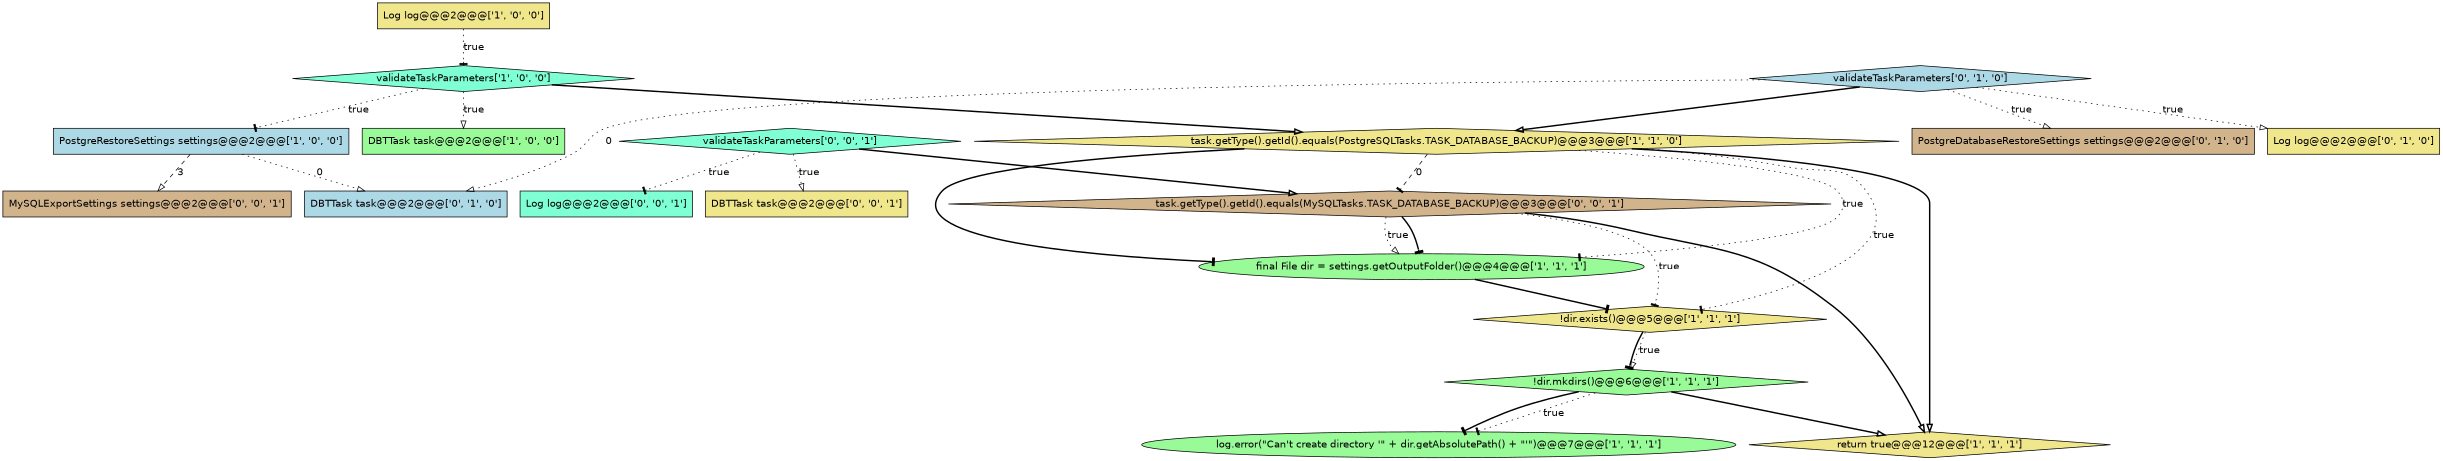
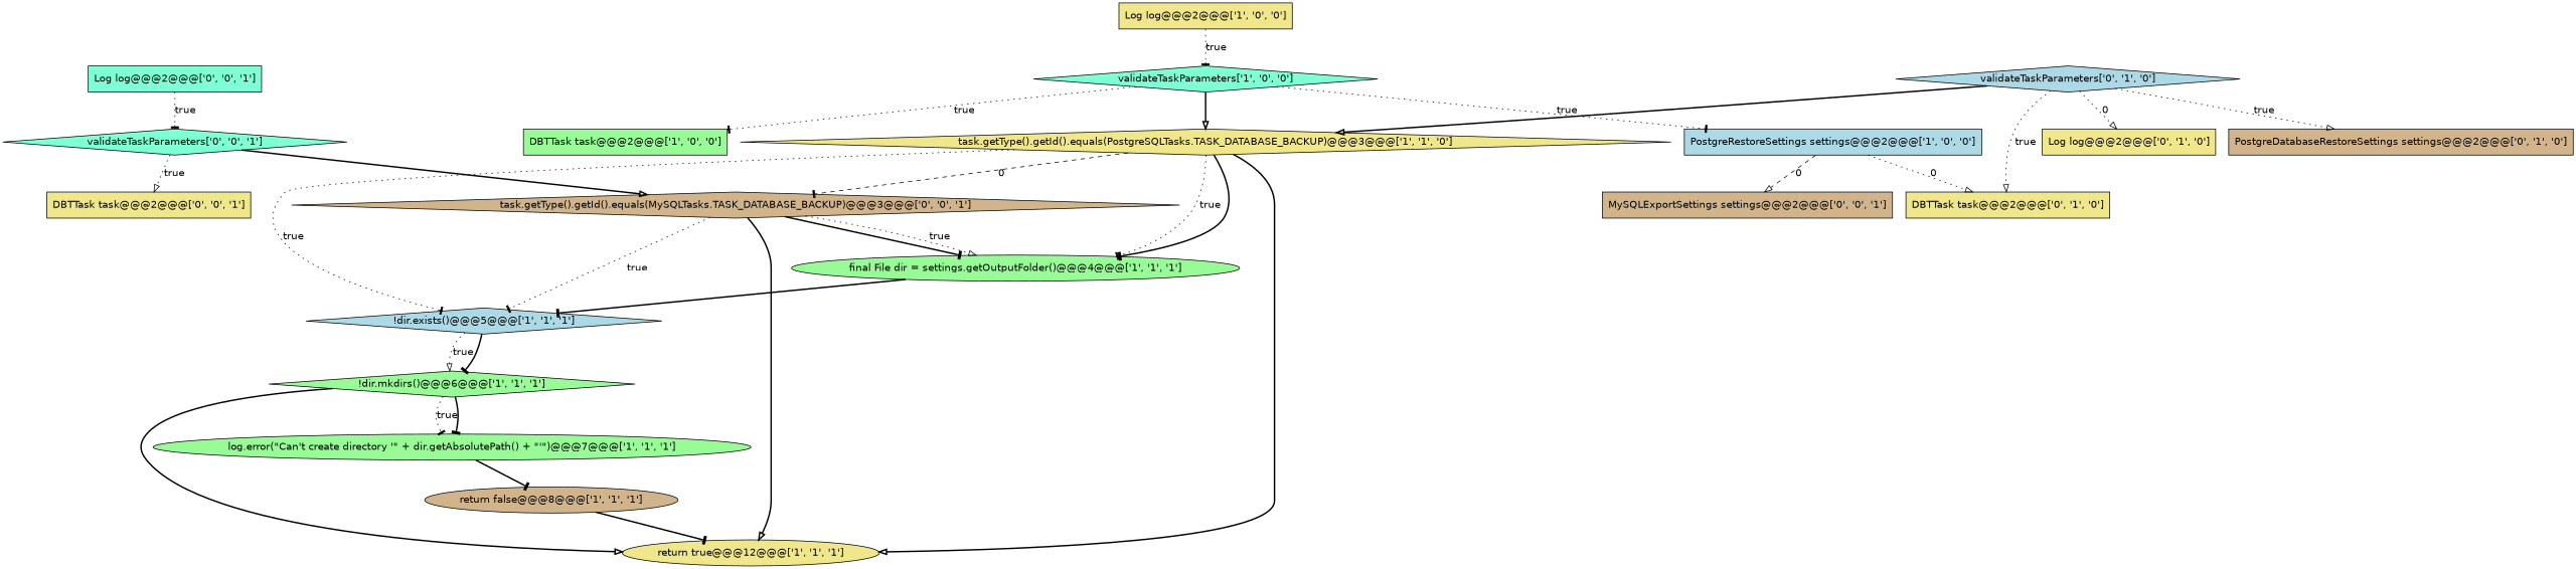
  digraph {
    fontname="DejaVu Sans"
    node [fillcolor=khaki fontname="DejaVu Sans" shape=box style=filled]
    edge [arrowhead=tee fontname="DejaVu Sans" style=dotted]
-   n2 [label="return true@@@12@@@['1', '1', '1']" shape=diamond]
+   n1 [fillcolor=tan label="return false@@@8@@@['1', '1', '1']" shape=ellipse]
+   n2 [label="return true@@@12@@@['1', '1', '1']" shape=ellipse]
    n3 [fillcolor=tan label="MySQLExportSettings settings@@@2@@@['0', '0', '1']"]
-   n4 [label="!dir.exists()@@@5@@@['1', '1', '1']" shape=diamond]
+   n4 [fillcolor=lightblue label="!dir.exists()@@@5@@@['1', '1', '1']" shape=diamond]
    n5 [fillcolor=palegreen label="!dir.mkdirs()@@@6@@@['1', '1', '1']" shape=diamond]
    n6 [fillcolor=palegreen label="log.error(\"Can't create directory '\" + dir.getAbsolutePath() + \"'\")@@@7@@@['1', '1', '1']" shape=ellipse]
    n7 [label="Log log@@@2@@@['1', '0', '0']"]
    n8 [fillcolor=aquamarine label="validateTaskParameters['1', '0', '0']" shape=diamond]
    n9 [fillcolor=lightblue label="PostgreRestoreSettings settings@@@2@@@['1', '0', '0']"]
-   n10 [fillcolor=lightblue label="DBTTask task@@@2@@@['0', '1', '0']"]
+   n10 [label="DBTTask task@@@2@@@['0', '1', '0']"]
    n11 [fillcolor=palegreen label="DBTTask task@@@2@@@['1', '0', '0']"]
    n12 [label="task.getType().getId().equals(PostgreSQLTasks.TASK_DATABASE_BACKUP)@@@3@@@['1', '1', '0']" shape=diamond]
    n13 [fillcolor=palegreen label="final File dir = settings.getOutputFolder()@@@4@@@['1', '1', '1']" shape=ellipse]
    n14 [fillcolor=tan label="task.getType().getId().equals(MySQLTasks.TASK_DATABASE_BACKUP)@@@3@@@['0', '0', '1']" shape=diamond]
    n15 [label="DBTTask task@@@2@@@['0', '0', '1']"]
    n16 [label="Log log@@@2@@@['0', '1', '0']"]
    n17 [fillcolor=aquamarine label="validateTaskParameters['0', '0', '1']" shape=diamond]
    n18 [fillcolor=aquamarine label="Log log@@@2@@@['0', '0', '1']"]
    n19 [fillcolor=lightblue label="validateTaskParameters['0', '1', '0']" shape=diamond]
    n20 [fillcolor=tan label="PostgreDatabaseRestoreSettings settings@@@2@@@['0', '1', '0']"]
+   n1 -> n2 [style=bold]
    n4 -> n5 [arrowhead=onormal label=true]
    n4 -> n5 [style=bold]
    n5 -> n2 [arrowhead=onormal style=bold]
    n5 -> n6 [label=true]
    n5 -> n6 [style=bold]
+   n6 -> n1 [style=bold]
    n7 -> n8 [label=true]
    n8 -> n9 [label=true]
-   n8 -> n11 [arrowhead=onormal label=true]
+   n8 -> n11 [label=true]
    n8 -> n12 [arrowhead=onormal style=bold]
-   n9 -> n3 [arrowhead=onormal label=3 style=dashed]
+   n9 -> n3 [arrowhead=onormal label=0 style=dashed]
    n9 -> n10 [arrowhead=onormal label=0]
    n12 -> n2 [arrowhead=onormal style=bold]
    n12 -> n4 [label=true]
    n12 -> n13 [label=true]
    n12 -> n13 [style=bold]
    n12 -> n14 [label=0 style=dashed]
    n13 -> n4 [style=bold]
    n14 -> n2 [arrowhead=onormal style=bold]
    n14 -> n4 [label=true]
    n14 -> n13 [style=bold]
    n14 -> n13 [arrowhead=onormal label=true]
    n17 -> n14 [arrowhead=onormal style=bold]
    n17 -> n15 [arrowhead=onormal label=true]
-   n17 -> n18 [label=true]
-   n19 -> n10 [arrowhead=onormal label=0]
+   n18 -> n17 [label=true]
+   n19 -> n10 [arrowhead=onormal label=true]
    n19 -> n12 [arrowhead=onormal style=bold]
-   n19 -> n16 [arrowhead=onormal label=true]
+   n19 -> n16 [arrowhead=onormal label=0]
    n19 -> n20 [arrowhead=onormal label=true]
  }
